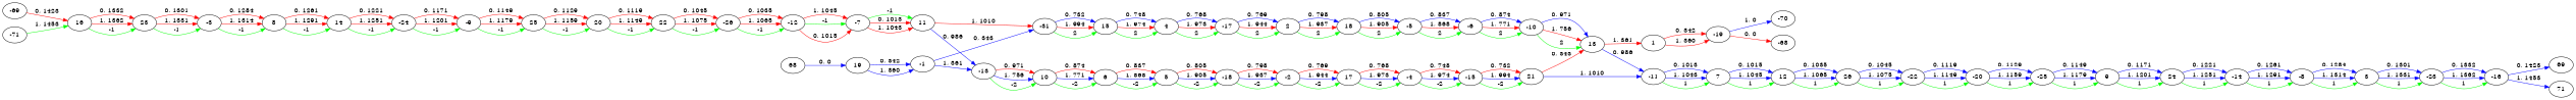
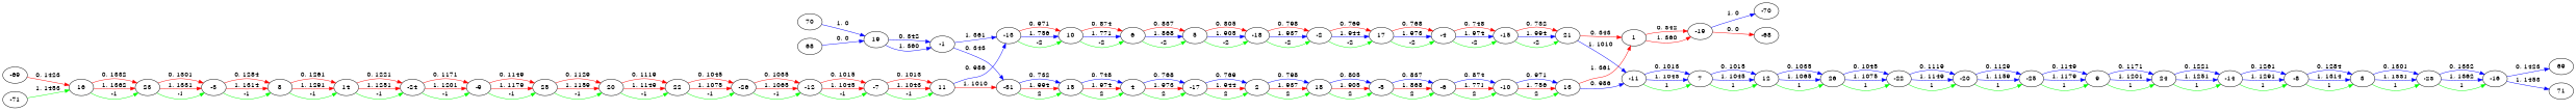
  digraph {
    rankdir=LR
    edge [color=blue]
    68
    19
    -1
    n4 [label=-31]
    -13
    -19
    -68
    -70
    15
    10
    1
    4
    21
    -11
    7
    -17
    -15
    2
    -4
    18
    17
    -5
    -2
    -6
    -18
    -10
    5
    13
    6
    12
    11
    26
    -7
    -22
    -12
    -20
    -26
    -25
    22
    9
    20
    24
    25
    -14
    -9
    -8
    -24
    3
    14
    -23
    8
    -16
    -3
    69
    71
    23
    16
    -69
+   70
    -71
    68 -> 19 [label="0, 0"]
    19 -> -1 [label="0, 342"]
    19 -> -1 [label="1, 360"]
    -1 -> n4 [label="0, 343"]
    -1 -> -13 [label="1, 361"]
    n4 -> 15 [label="0, 732"]
    n4 -> 15 [color=red label="1, 994"]
    n4 -> 15 [color=green label=2]
    -13 -> 10 [color=red label="0, 971"]
    -13 -> 10 [label="1, 756"]
    -13 -> 10 [color=green label=-2]
    -19 -> -68 [color=red label="0, 0"]
    -19 -> -70 [label="1, 0"]
    15 -> 4 [label="0, 748"]
    15 -> 4 [color=red label="1, 974"]
    15 -> 4 [color=green label=2]
    10 -> 6 [color=red label="0, 874"]
    10 -> 6 [label="1, 771"]
    10 -> 6 [color=green label=-2]
    1 -> -19 [color=red label="0, 342"]
    1 -> -19 [color=red label="1, 360"]
    4 -> -17 [label="0, 768"]
    4 -> -17 [color=red label="1, 973"]
    4 -> -17 [color=green label=2]
-   21 -> 13 [color=red label="0, 343"]
+   21 -> 1 [color=red label="0, 343"]
    21 -> -11 [label="1, 1010"]
    -11 -> 7 [label="0, 1013"]
    -11 -> 7 [label="1, 1043"]
    -11 -> 7 [color=green label=1]
    7 -> 12 [label="0, 1015"]
    7 -> 12 [label="1, 1045"]
    7 -> 12 [color=green label=1]
    -17 -> 2 [label="0, 769"]
    -17 -> 2 [color=red label="1, 944"]
    -17 -> 2 [color=green label=2]
    -15 -> 21 [color=red label="0, 732"]
    -15 -> 21 [label="1, 994"]
    -15 -> 21 [color=green label=-2]
    2 -> 18 [label="0, 798"]
    2 -> 18 [color=red label="1, 937"]
    2 -> 18 [color=green label=2]
    -4 -> -15 [color=red label="0, 748"]
    -4 -> -15 [label="1, 974"]
    -4 -> -15 [color=green label=-2]
    18 -> -5 [label="0, 805"]
    18 -> -5 [color=red label="1, 905"]
    18 -> -5 [color=green label=2]
    17 -> -4 [color=red label="0, 768"]
    17 -> -4 [label="1, 973"]
    17 -> -4 [color=green label=-2]
    -5 -> -6 [label="0, 837"]
    -5 -> -6 [color=red label="1, 868"]
    -5 -> -6 [color=green label=2]
    -2 -> 17 [color=red label="0, 769"]
    -2 -> 17 [label="1, 944"]
    -2 -> 17 [color=green label=-2]
    -6 -> -10 [label="0, 874"]
    -6 -> -10 [color=red label="1, 771"]
    -6 -> -10 [color=green label=2]
    -18 -> -2 [color=red label="0, 798"]
    -18 -> -2 [label="1, 937"]
    -18 -> -2 [color=green label=-2]
    -10 -> 13 [label="0, 971"]
    -10 -> 13 [color=red label="1, 756"]
    -10 -> 13 [color=green label=2]
    5 -> -18 [color=red label="0, 805"]
    5 -> -18 [label="1, 905"]
    5 -> -18 [color=green label=-2]
    13 -> 1 [color=red label="1, 361"]
    13 -> -11 [label="0, 986"]
    6 -> 5 [color=red label="0, 837"]
    6 -> 5 [label="1, 868"]
    6 -> 5 [color=green label=-2]
    12 -> 26 [label="0, 1035"]
    12 -> 26 [label="1, 1065"]
    12 -> 26 [color=green label=1]
    11 -> n4 [color=red label="1, 1010"]
    11 -> -13 [label="0, 986"]
    26 -> -22 [label="0, 1045"]
    26 -> -22 [label="1, 1075"]
    26 -> -22 [color=green label=1]
    -7 -> 11 [color=red label="0, 1013"]
    -7 -> 11 [color=red label="1, 1043"]
    -7 -> 11 [color=green label=-1]
    -22 -> -20 [label="0, 1119"]
    -22 -> -20 [label="1, 1149"]
    -22 -> -20 [color=green label=1]
    -12 -> -7 [color=red label="0, 1015"]
    -12 -> -7 [color=red label="1, 1045"]
    -12 -> -7 [color=green label=-1]
    -20 -> -25 [label="0, 1129"]
    -20 -> -25 [label="1, 1159"]
    -20 -> -25 [color=green label=1]
    -26 -> -12 [color=red label="0, 1035"]
    -26 -> -12 [color=red label="1, 1065"]
    -26 -> -12 [color=green label=-1]
    -25 -> 9 [label="0, 1149"]
    -25 -> 9 [label="1, 1179"]
    -25 -> 9 [color=green label=1]
    22 -> -26 [color=red label="0, 1045"]
    22 -> -26 [color=red label="1, 1075"]
    22 -> -26 [color=green label=-1]
    9 -> 24 [label="0, 1171"]
    9 -> 24 [label="1, 1201"]
    9 -> 24 [color=green label=1]
    20 -> 22 [color=red label="0, 1119"]
    20 -> 22 [color=red label="1, 1149"]
    20 -> 22 [color=green label=-1]
    24 -> -14 [label="0, 1221"]
    24 -> -14 [label="1, 1251"]
    24 -> -14 [color=green label=1]
    25 -> 20 [color=red label="0, 1129"]
    25 -> 20 [color=red label="1, 1159"]
    25 -> 20 [color=green label=-1]
    -14 -> -8 [label="0, 1261"]
    -14 -> -8 [label="1, 1291"]
    -14 -> -8 [color=green label=1]
    -9 -> 25 [color=red label="0, 1149"]
    -9 -> 25 [color=red label="1, 1179"]
    -9 -> 25 [color=green label=-1]
    -8 -> 3 [label="0, 1284"]
    -8 -> 3 [label="1, 1314"]
    -8 -> 3 [color=green label=1]
    -24 -> -9 [color=red label="0, 1171"]
    -24 -> -9 [color=red label="1, 1201"]
    -24 -> -9 [color=green label=-1]
    3 -> -23 [label="0, 1301"]
    3 -> -23 [label="1, 1331"]
    3 -> -23 [color=green label=1]
    14 -> -24 [color=red label="0, 1221"]
    14 -> -24 [color=red label="1, 1251"]
    14 -> -24 [color=green label=-1]
    -23 -> -16 [label="0, 1332"]
    -23 -> -16 [label="1, 1362"]
    -23 -> -16 [color=green label=1]
    8 -> 14 [color=red label="0, 1261"]
    8 -> 14 [color=red label="1, 1291"]
    8 -> 14 [color=green label=-1]
    -16 -> 69 [label="0, 1423"]
    -16 -> 71 [label="1, 1453"]
    -3 -> 8 [color=red label="0, 1284"]
    -3 -> 8 [color=red label="1, 1314"]
    -3 -> 8 [color=green label=-1]
    23 -> -3 [color=red label="0, 1301"]
    23 -> -3 [color=red label="1, 1331"]
    23 -> -3 [color=green label=-1]
    16 -> 23 [color=red label="0, 1332"]
    16 -> 23 [color=red label="1, 1362"]
    16 -> 23 [color=green label=-1]
    -69 -> 16 [color=red label="0, 1423"]
+   70 -> 19 [label="1, 0"]
    -71 -> 16 [color=green label="1, 1453"]
  }
